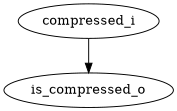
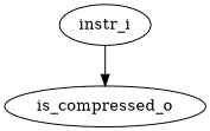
  strict digraph {
    is_compressed_o [complexity=0 importance=0.0607496113695 rank=0.0]
-   instr_i [complexity=2 importance=0.121355606065 rank=0.0606778030326 label=compressed_i]
+   instr_i [complexity=2 importance=0.121355606065 rank=0.0606778030326]
    instr_i -> is_compressed_o
  }
